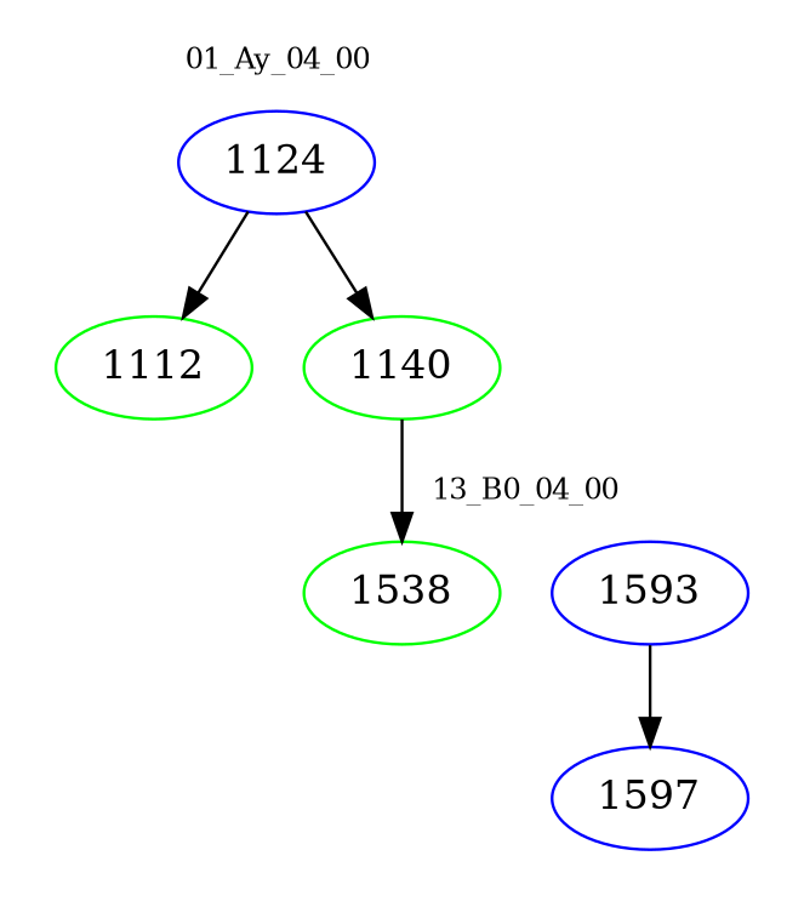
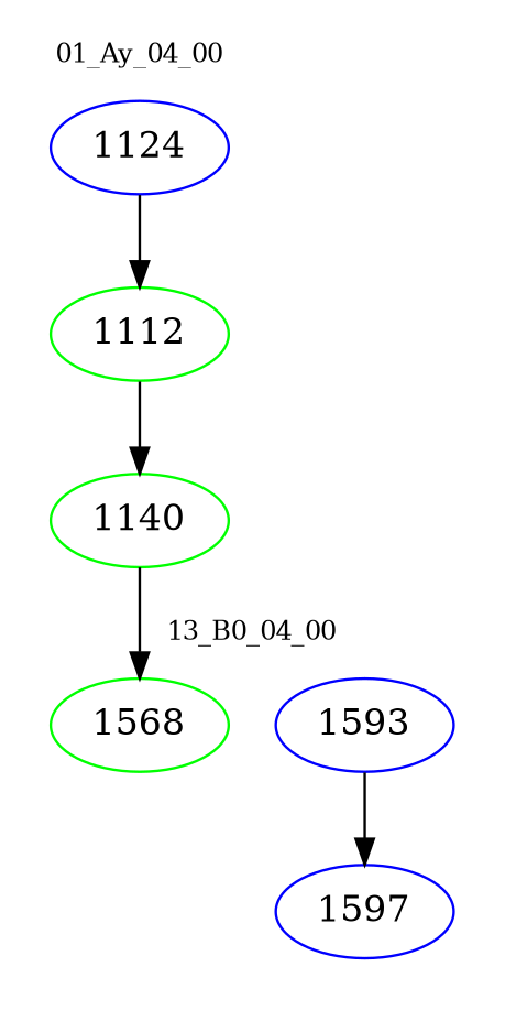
  digraph {
    node [color=blue]
    edge [color=black]
    n1 [label=1124]
    n2 [color=green label=1112]
    n3 [color=green label=1140]
    n4 [label=1593]
-   n5 [color=green label=1538]
+   n5 [color=green label=1568]
    n6 [label=1597]
    subgraph cluster_1 {
      color=white
      fontsize=10
      label="01_Ay_04_00"
      n1
      n2
      n3
    }
    subgraph cluster_2 {
      color=white
      fontsize=10
      label="13_B0_04_00"
      n4
      n5
      n6
    }
    n1 -> n2
-   n1 -> n3
+   n2 -> n3
    n3 -> n5
    n4 -> n6
  }
